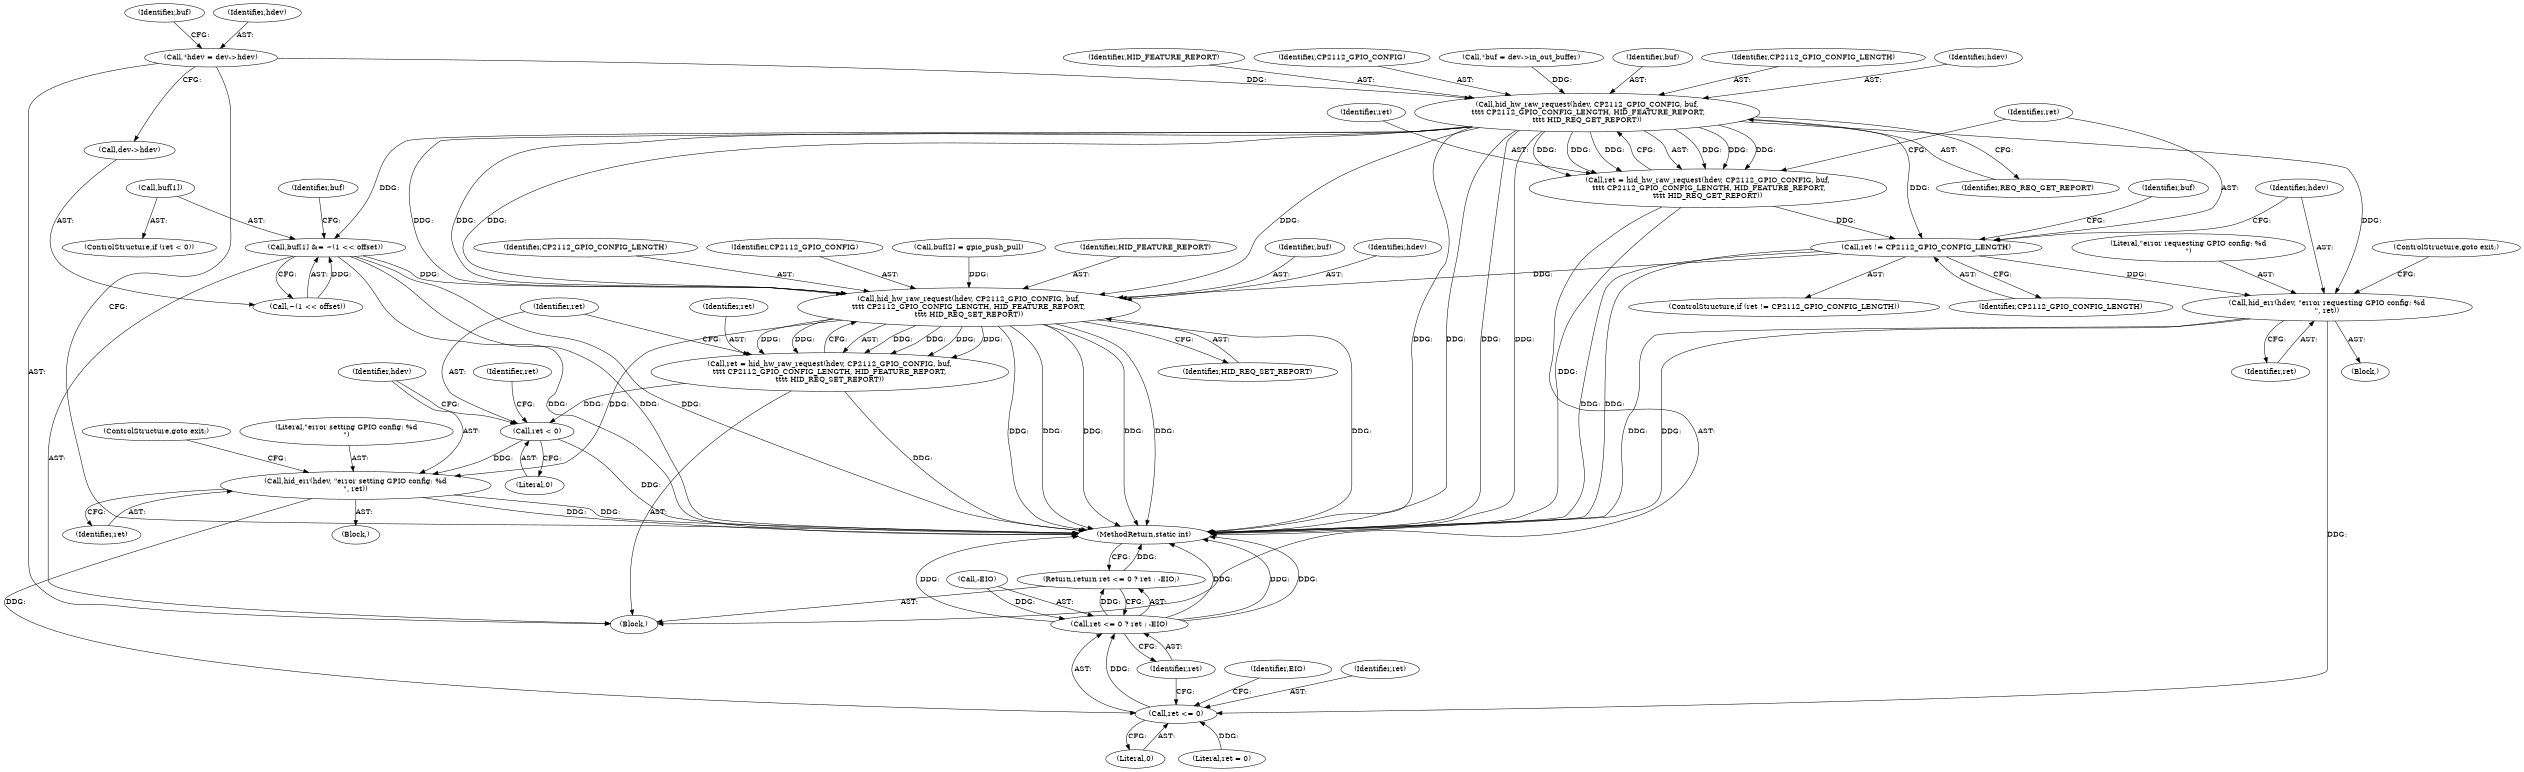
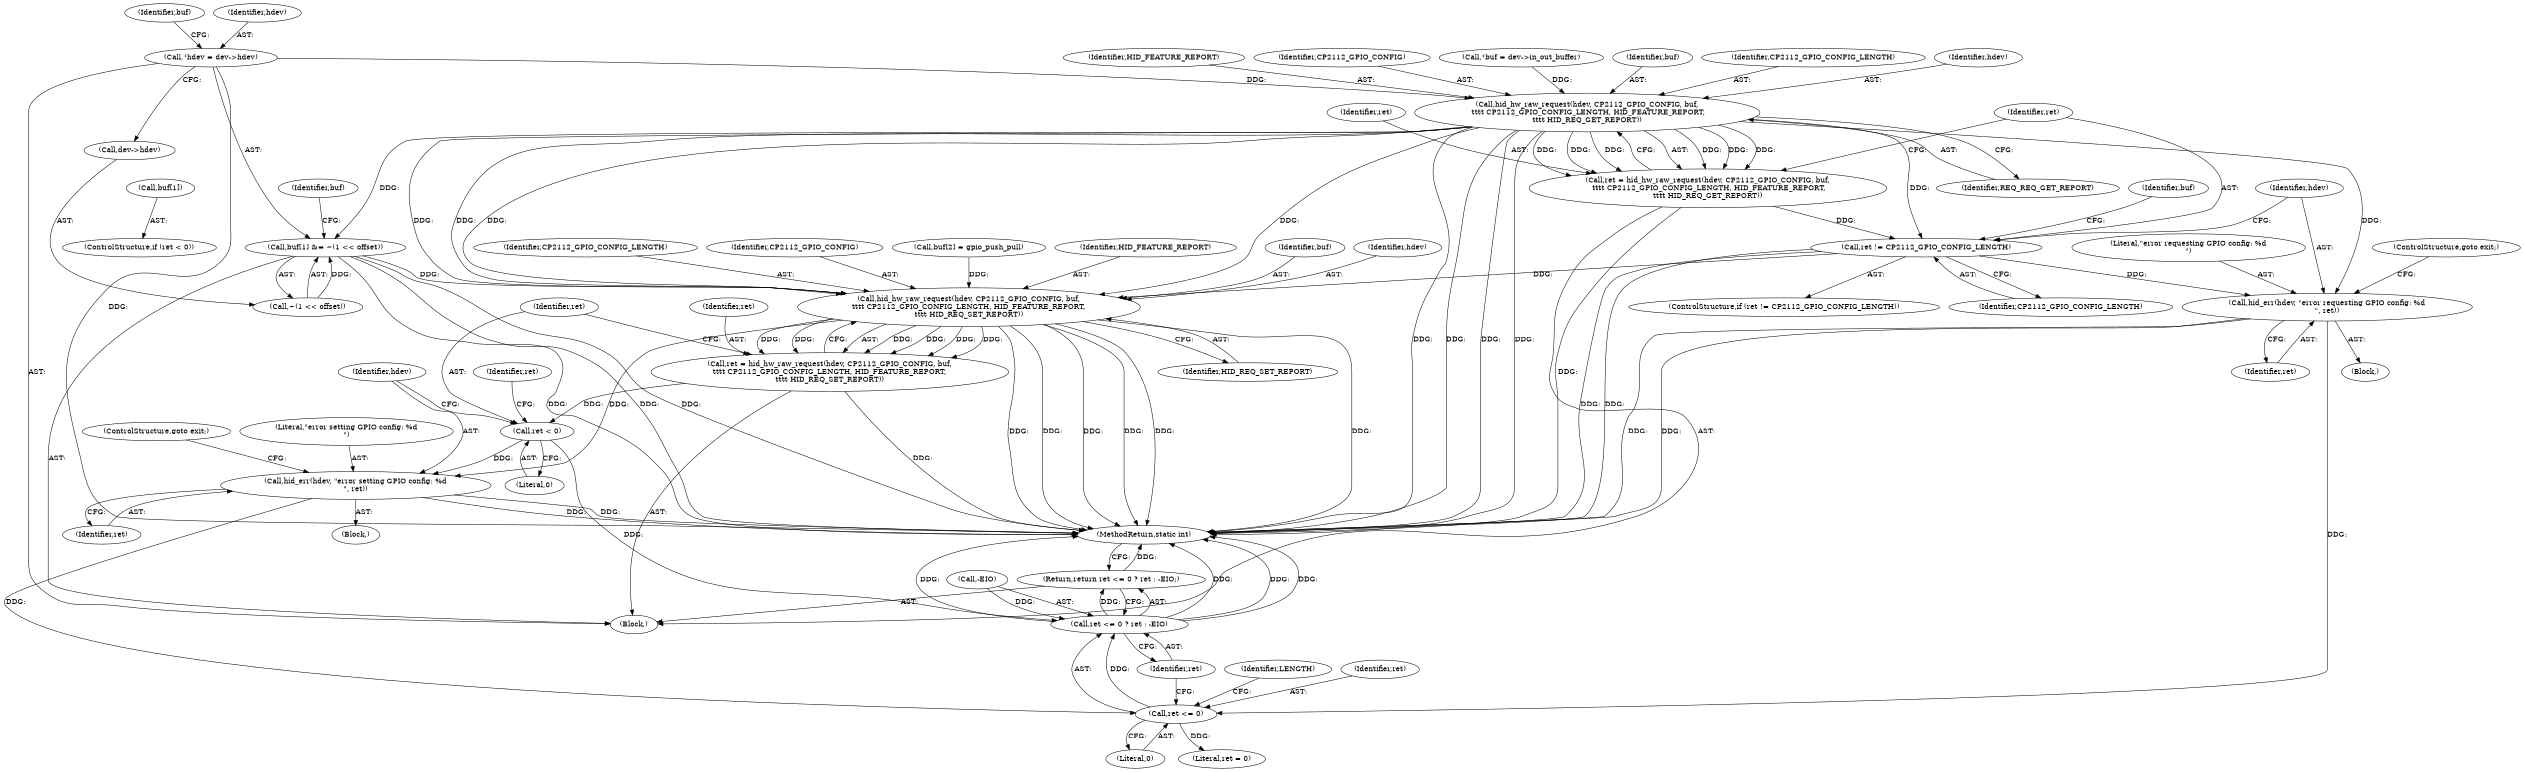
  digraph {
    n1 [label="(Call,*hdev = dev->hdev)"]
    n2 [label="(Call,hid_hw_raw_request(hdev, CP2112_GPIO_CONFIG, buf,\n \t\t\t\t CP2112_GPIO_CONFIG_LENGTH, HID_FEATURE_REPORT,\n\t\t\t\t HID_REQ_GET_REPORT))"]
    n3 [label="(MethodReturn,static int)"]
    n4 [label="(Block,)"]
    n5 [label="(Call,dev->hdev)"]
    n6 [label="(Call,ret = hid_hw_raw_request(hdev, CP2112_GPIO_CONFIG, buf,\n \t\t\t\t CP2112_GPIO_CONFIG_LENGTH, HID_FEATURE_REPORT,\n\t\t\t\t HID_REQ_GET_REPORT))"]
    n7 [label="(Call,ret != CP2112_GPIO_CONFIG_LENGTH)"]
    n8 [label="(Call,hid_err(hdev, \"error requesting GPIO config: %d\n\", ret))"]
    n9 [label="(Call,hid_hw_raw_request(hdev, CP2112_GPIO_CONFIG, buf,\n\t\t\t\t CP2112_GPIO_CONFIG_LENGTH, HID_FEATURE_REPORT,\n\t\t\t\t HID_REQ_SET_REPORT))"]
    n10 [label="(Call,buf[1] &= ~(1 << offset))"]
    n11 [label="(Identifier,REQ_REQ_GET_REPORT)"]
    n12 [label="(Return,return ret <= 0 ? ret : -EIO;)"]
    n13 [label="(Call,~(1 << offset))"]
    n14 [label="(Identifier,CP2112_GPIO_CONFIG_LENGTH)"]
    n15 [label="(ControlStructure,if (ret != CP2112_GPIO_CONFIG_LENGTH))"]
    n16 [label="(Call,ret <= 0)"]
    n17 [label="(Block,)"]
    n18 [label="(Identifier,ret)"]
    n19 [label="(Call,ret = hid_hw_raw_request(hdev, CP2112_GPIO_CONFIG, buf,\n\t\t\t\t CP2112_GPIO_CONFIG_LENGTH, HID_FEATURE_REPORT,\n\t\t\t\t HID_REQ_SET_REPORT))"]
    n20 [label="(Call,hid_err(hdev, \"error setting GPIO config: %d\n\", ret))"]
    n21 [label="(Identifier,HID_REQ_SET_REPORT)"]
    n22 [label="(Call,ret <= 0 ? ret : -EIO)"]
    n23 [label="(Literal,0)"]
    n24 [label="(Identifier,ret)"]
    n25 [label="(Call,-EIO)"]
    n26 [label="(Call,ret < 0)"]
    n27 [label="(Block,)"]
    n28 [label="(Identifier,ret)"]
    n29 [label="(Literal,0)"]
    n30 [label="(ControlStructure,if (ret < 0))"]
    n31 [label="(Identifier,CP2112_GPIO_CONFIG)"]
    n32 [label="(Call,*buf = dev->in_out_buffer)"]
    n33 [label="(Literal,\"error setting GPIO config: %d\n\")"]
    n34 [label="(Call,buf[2] = gpio_push_pull)"]
    n35 [label="(Identifier,HID_FEATURE_REPORT)"]
    n36 [label="(Identifier,buf)"]
    n37 [label="(Identifier,buf)"]
    n38 [label="(Identifier,buf)"]
    n39 [label="(Identifier,hdev)"]
    n40 [label="(Identifier,ret)"]
    n41 [label="(Identifier,ret)"]
    n42 [label="(Literal,\"error requesting GPIO config: %d\n\")"]
-   n43 [label="(Identifier,EIO)"]
+   n43 [label="(Identifier,LENGTH)"]
    n44 [label="(Identifier,ret)"]
    n45 [label="(Identifier,hdev)"]
    n46 [label="(Identifier,buf)"]
    n47 [label="(Identifier,hdev)"]
    n48 [label="(Identifier,CP2112_GPIO_CONFIG_LENGTH)"]
    n49 [label="(Identifier,hdev)"]
    n50 [label="(Identifier,buf)"]
    n51 [label="(Literal,ret = 0)"]
    n52 [label="(Call,buf[1])"]
    n53 [label="(Identifier,hdev)"]
    n54 [label="(Identifier,ret)"]
    n55 [label="(ControlStructure,goto exit;)"]
    n56 [label="(ControlStructure,goto exit;)"]
    n57 [label="(Identifier,ret)"]
    n58 [label="(Identifier,CP2112_GPIO_CONFIG_LENGTH)"]
    n59 [label="(Identifier,ret)"]
    n60 [label="(Identifier,CP2112_GPIO_CONFIG)"]
    n61 [label="(Identifier,HID_FEATURE_REPORT)"]
    n1 -> n2 [label="DDG: "]
-   n1 -> n3 [label="CFG: "]
+   n1 -> n3 [label="DDG: "]
    n1 -> n4 [label="AST: "]
    n1 -> n5 [label="CFG: "]
    n2 -> n3 [label="DDG: "]
    n2 -> n3 [label="DDG: "]
    n2 -> n3 [label="DDG: "]
    n2 -> n3 [label="DDG: "]
    n2 -> n6 [label="AST: "]
    n2 -> n6 [label="DDG: "]
    n2 -> n6 [label="DDG: "]
    n2 -> n6 [label="DDG: "]
    n2 -> n6 [label="DDG: "]
    n2 -> n6 [label="DDG: "]
    n2 -> n6 [label="DDG: "]
    n2 -> n7 [label="DDG: "]
    n2 -> n8 [label="DDG: "]
    n2 -> n9 [label="DDG: "]
    n2 -> n9 [label="DDG: "]
    n2 -> n9 [label="DDG: "]
    n2 -> n9 [label="DDG: "]
    n2 -> n10 [label="DDG: "]
    n2 -> n11 [label="CFG: "]
    n3 -> n12 [label="CFG: "]
    n5 -> n13 [label="AST: "]
    n6 -> n2 [label="CFG: "]
    n6 -> n3 [label="DDG: "]
    n6 -> n4 [label="AST: "]
    n6 -> n7 [label="DDG: "]
    n7 -> n3 [label="DDG: "]
    n7 -> n3 [label="DDG: "]
    n7 -> n8 [label="DDG: "]
    n7 -> n9 [label="DDG: "]
    n7 -> n14 [label="CFG: "]
    n7 -> n15 [label="AST: "]
    n8 -> n3 [label="DDG: "]
    n8 -> n3 [label="DDG: "]
    n8 -> n16 [label="DDG: "]
    n8 -> n17 [label="AST: "]
    n8 -> n18 [label="CFG: "]
    n9 -> n3 [label="DDG: "]
    n9 -> n3 [label="DDG: "]
    n9 -> n3 [label="DDG: "]
    n9 -> n3 [label="DDG: "]
    n9 -> n3 [label="DDG: "]
    n9 -> n3 [label="DDG: "]
    n9 -> n19 [label="AST: "]
    n9 -> n19 [label="DDG: "]
    n9 -> n19 [label="DDG: "]
    n9 -> n19 [label="DDG: "]
    n9 -> n19 [label="DDG: "]
    n9 -> n19 [label="DDG: "]
    n9 -> n19 [label="DDG: "]
    n9 -> n20 [label="DDG: "]
    n9 -> n21 [label="CFG: "]
    n10 -> n3 [label="DDG: "]
    n10 -> n3 [label="DDG: "]
    n10 -> n3 [label="DDG: "]
    n10 -> n4 [label="AST: "]
    n10 -> n9 [label="DDG: "]
-   n10 -> n13 [label="CFG: "]
+   n10 -> n13 [label="AST: "]
    n11 -> n2 [label="AST: "]
    n12 -> n3 [label="DDG: "]
    n12 -> n4 [label="AST: "]
    n12 -> n22 [label="CFG: "]
    n13 -> n10 [label="AST: "]
    n13 -> n10 [label="DDG: "]
    n14 -> n7 [label="AST: "]
    n16 -> n22 [label="AST: "]
    n16 -> n22 [label="DDG: "]
    n16 -> n23 [label="CFG: "]
    n18 -> n8 [label="AST: "]
    n19 -> n3 [label="DDG: "]
    n19 -> n4 [label="AST: "]
    n19 -> n9 [label="CFG: "]
    n19 -> n26 [label="DDG: "]
    n20 -> n3 [label="DDG: "]
    n20 -> n3 [label="DDG: "]
    n20 -> n16 [label="DDG: "]
    n20 -> n27 [label="AST: "]
    n20 -> n28 [label="CFG: "]
    n21 -> n9 [label="AST: "]
    n22 -> n3 [label="DDG: "]
    n22 -> n3 [label="DDG: "]
    n22 -> n3 [label="DDG: "]
    n22 -> n3 [label="DDG: "]
    n22 -> n12 [label="AST: "]
    n22 -> n12 [label="DDG: "]
    n22 -> n24 [label="CFG: "]
    n23 -> n16 [label="AST: "]
    n24 -> n16 [label="CFG: "]
    n24 -> n22 [label="AST: "]
    n25 -> n22 [label="AST: "]
    n25 -> n22 [label="DDG: "]
-   n26 -> n3 [label="DDG: "]
+   n26 -> n22 [label="DDG: "]
    n26 -> n20 [label="DDG: "]
    n26 -> n29 [label="CFG: "]
    n28 -> n20 [label="AST: "]
    n29 -> n26 [label="AST: "]
    n31 -> n2 [label="AST: "]
    n32 -> n2 [label="DDG: "]
    n33 -> n20 [label="AST: "]
    n34 -> n9 [label="DDG: "]
    n35 -> n9 [label="AST: "]
    n36 -> n7 [label="CFG: "]
    n37 -> n2 [label="AST: "]
    n38 -> n9 [label="AST: "]
    n39 -> n9 [label="AST: "]
    n40 -> n6 [label="CFG: "]
    n40 -> n7 [label="AST: "]
    n41 -> n19 [label="AST: "]
    n42 -> n8 [label="AST: "]
    n43 -> n16 [label="CFG: "]
    n44 -> n6 [label="AST: "]
    n45 -> n7 [label="CFG: "]
    n45 -> n8 [label="AST: "]
    n46 -> n1 [label="CFG: "]
    n47 -> n20 [label="AST: "]
    n47 -> n26 [label="CFG: "]
    n48 -> n2 [label="AST: "]
    n49 -> n1 [label="AST: "]
    n50 -> n10 [label="CFG: "]
-   n51 -> n16 [label="DDG: "]
-   n52 -> n10 [label="AST: "]
+   n16 -> n51 [label="DDG: "]
+   n1 -> n10 [label="AST: "]
    n52 -> n30 [label="AST: "]
    n53 -> n2 [label="AST: "]
    n54 -> n19 [label="CFG: "]
    n54 -> n26 [label="AST: "]
    n55 -> n8 [label="CFG: "]
    n56 -> n20 [label="CFG: "]
    n57 -> n16 [label="AST: "]
    n58 -> n9 [label="AST: "]
    n59 -> n26 [label="CFG: "]
    n60 -> n9 [label="AST: "]
    n61 -> n2 [label="AST: "]
  }
